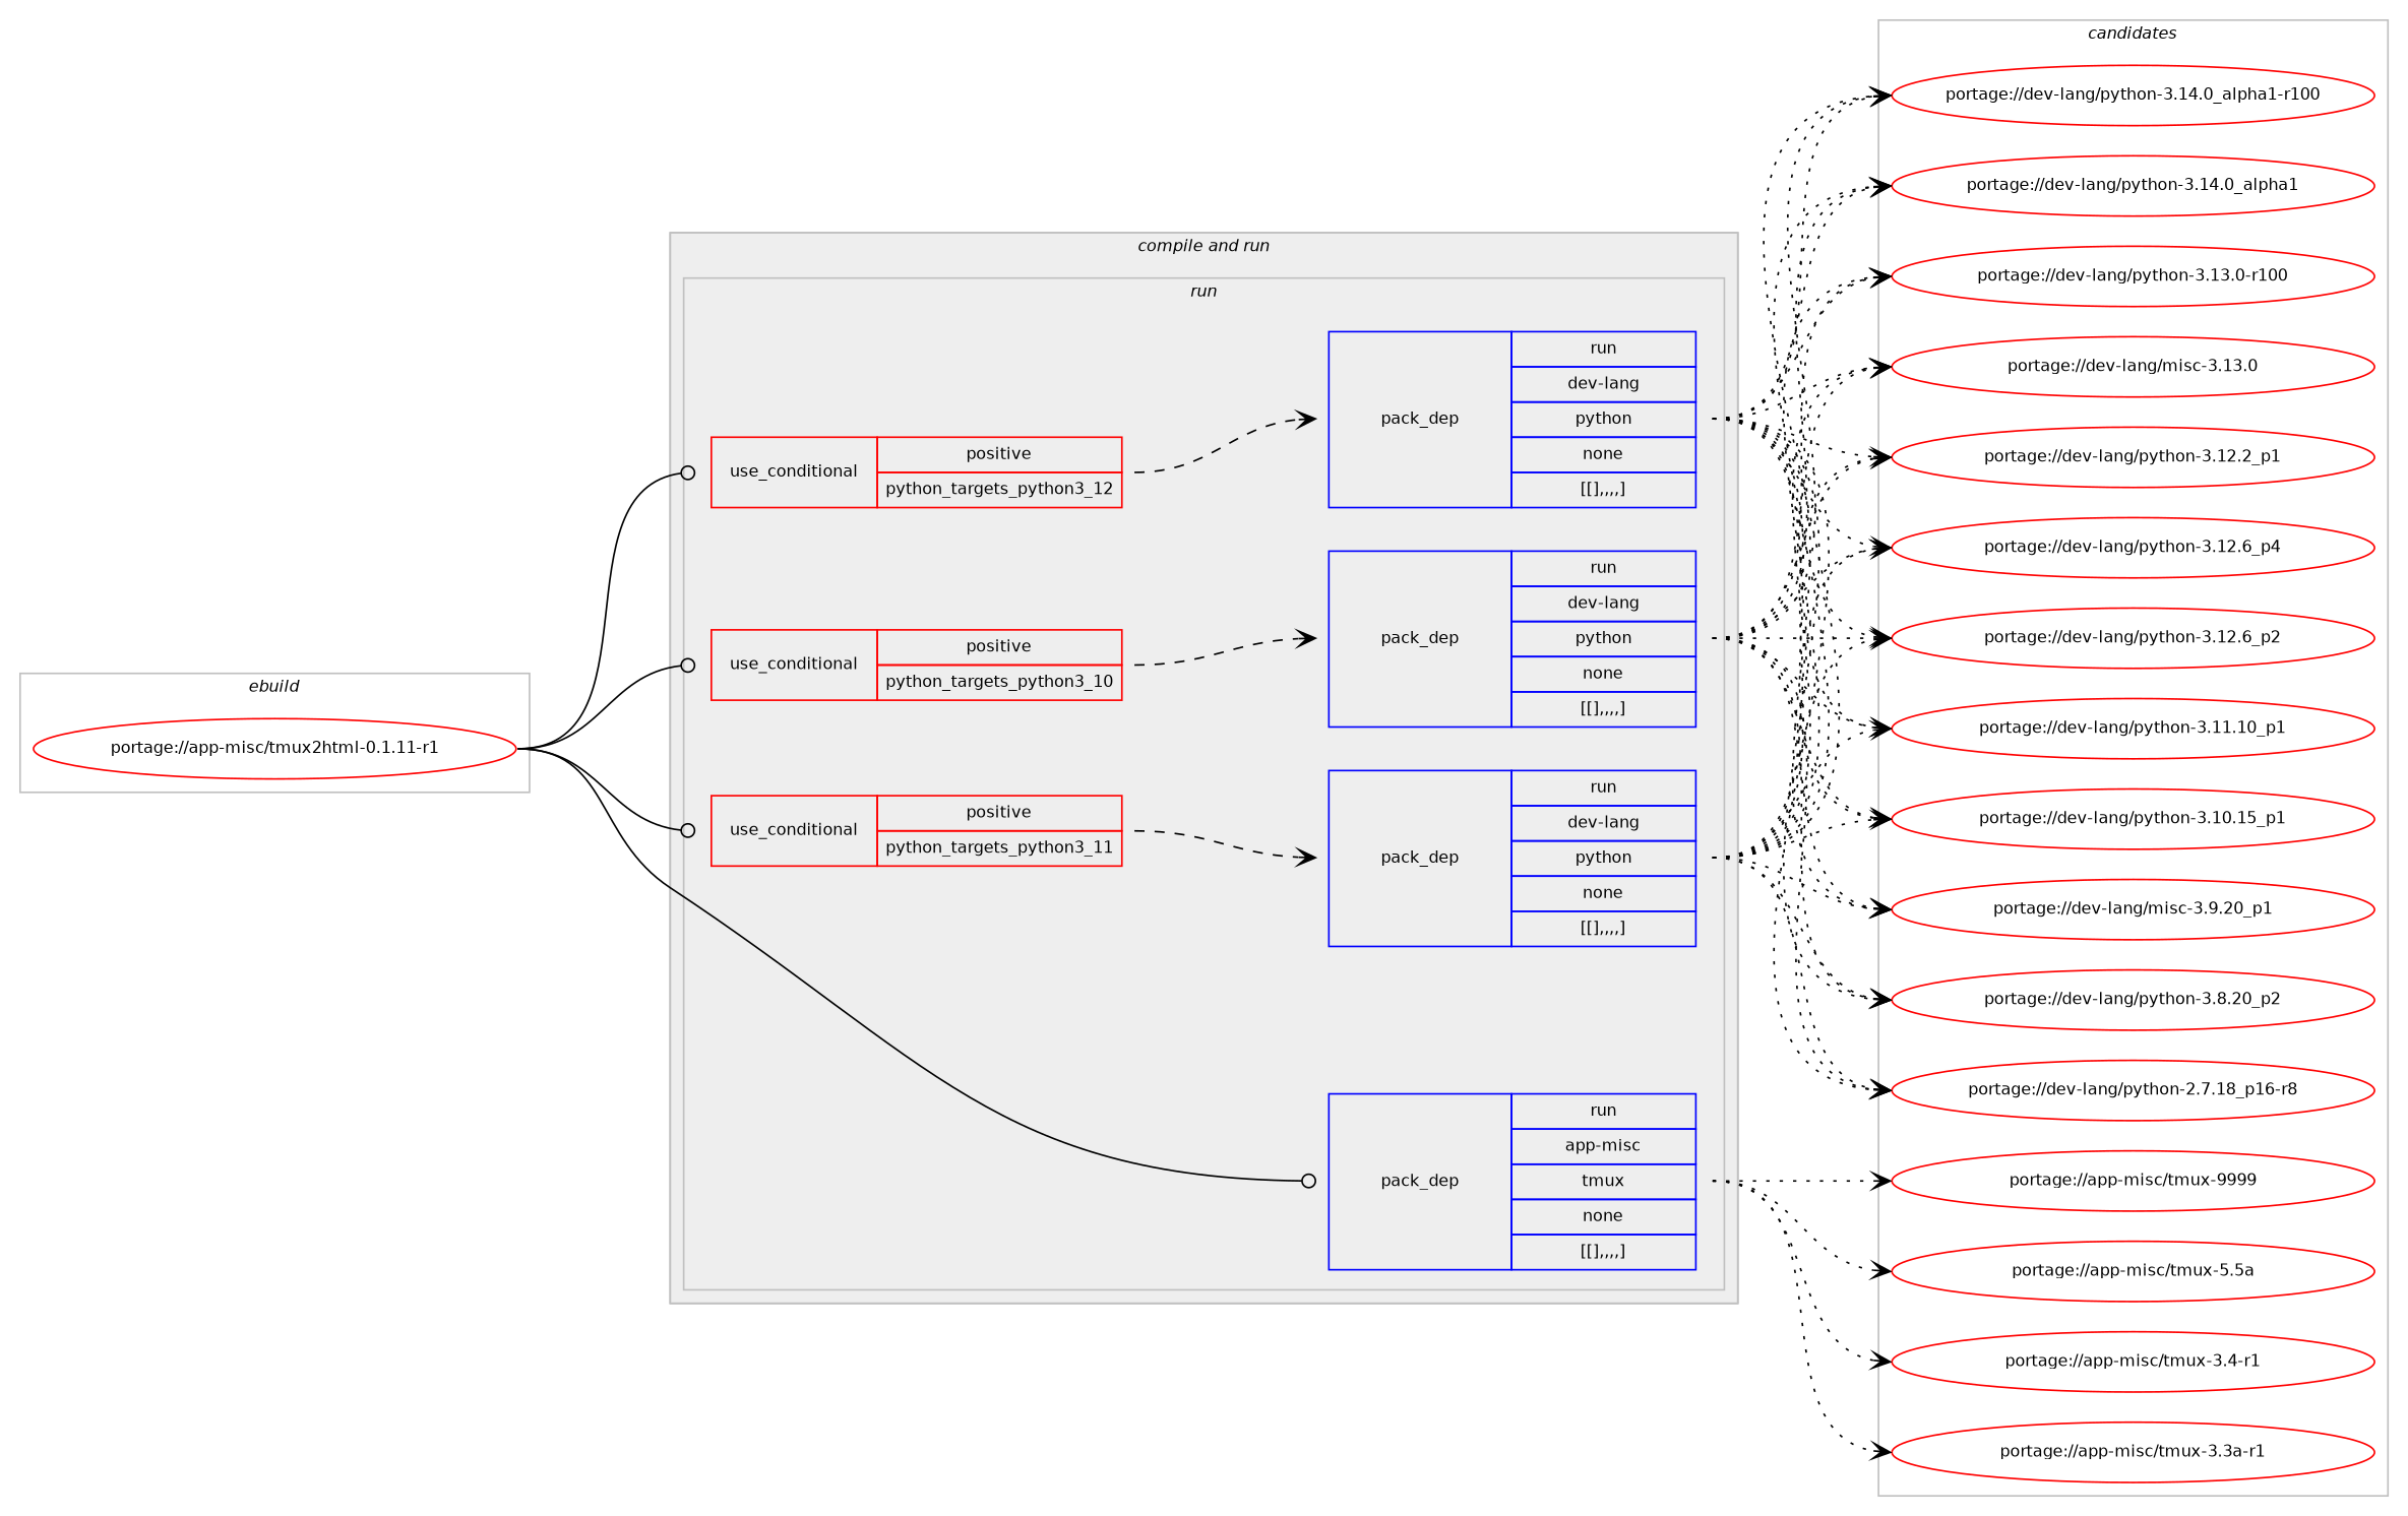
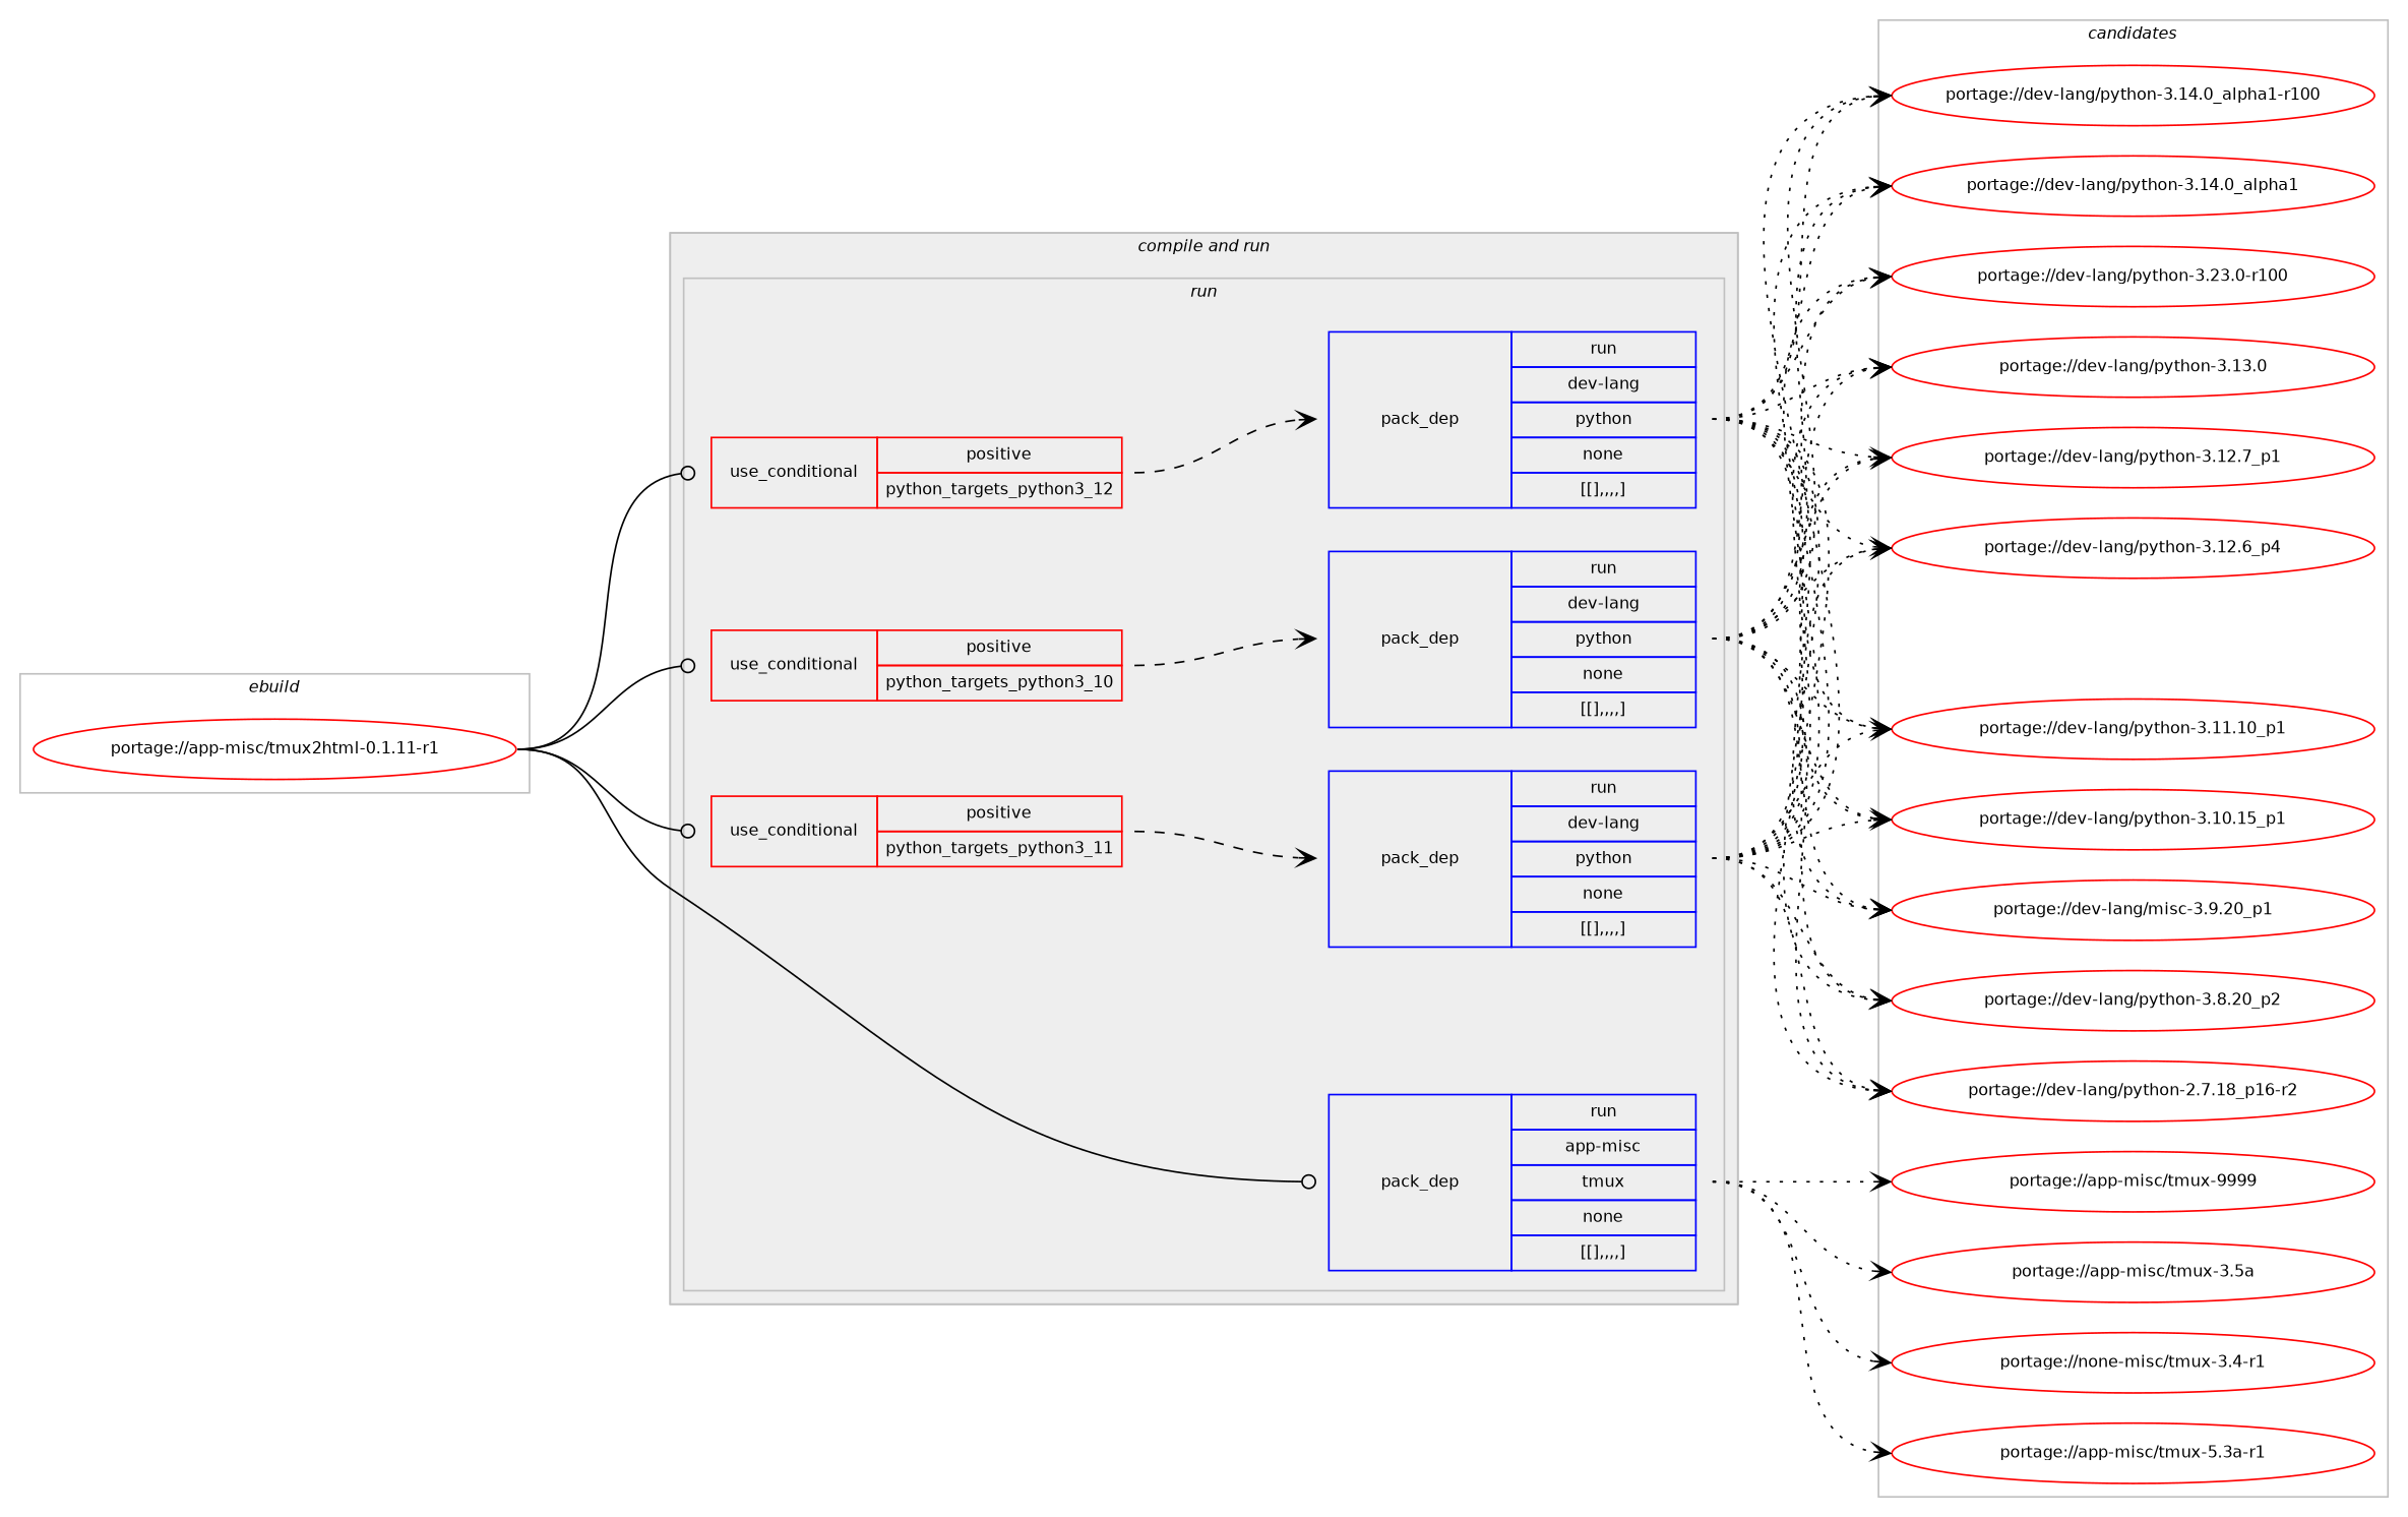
  digraph {
    compound=true
    concentrate=true
    fontname=Helvetica
    fontsize=10
    newrank=true
    rankdir=LR
    ranksep=1.5
    node [color=red fontname=Helvetica fontsize=10]
    edge [arrowhead=vee headport=w style=dotted tailport=e weight=100]
    n1 [label="portage://app-misc/tmux2html-0.1.11-r1" width=4]
    n2 [color=blue label=<<TABLE BORDER="0" CELLBORDER="1" CELLSPACING="0" CELLPADDING="4" WIDTH="220"><TR><TD ROWSPAN="6" CELLPADDING="30">pack_dep</TD></TR><TR><TD WIDTH="110">run</TD></TR><TR><TD>dev-lang</TD></TR><TR><TD>python</TD></TR><TR><TD>none</TD></TR><TR><TD>[[],,,,]</TD></TR></TABLE>> shape=none]
    n3 [label=<<TABLE BORDER="0" CELLBORDER="1" CELLSPACING="0" CELLPADDING="4"><TR><TD ROWSPAN="3" CELLPADDING="10">use_conditional</TD></TR><TR><TD>positive</TD></TR><TR><TD>python_targets_python3_10</TD></TR></TABLE>> shape=none]
    n4 [color=blue label=<<TABLE BORDER="0" CELLBORDER="1" CELLSPACING="0" CELLPADDING="4" WIDTH="220"><TR><TD ROWSPAN="6" CELLPADDING="30">pack_dep</TD></TR><TR><TD WIDTH="110">run</TD></TR><TR><TD>dev-lang</TD></TR><TR><TD>python</TD></TR><TR><TD>none</TD></TR><TR><TD>[[],,,,]</TD></TR></TABLE>> shape=none]
    n5 [label=<<TABLE BORDER="0" CELLBORDER="1" CELLSPACING="0" CELLPADDING="4"><TR><TD ROWSPAN="3" CELLPADDING="10">use_conditional</TD></TR><TR><TD>positive</TD></TR><TR><TD>python_targets_python3_11</TD></TR></TABLE>> shape=none]
    n6 [color=blue label=<<TABLE BORDER="0" CELLBORDER="1" CELLSPACING="0" CELLPADDING="4" WIDTH="220"><TR><TD ROWSPAN="6" CELLPADDING="30">pack_dep</TD></TR><TR><TD WIDTH="110">run</TD></TR><TR><TD>dev-lang</TD></TR><TR><TD>python</TD></TR><TR><TD>none</TD></TR><TR><TD>[[],,,,]</TD></TR></TABLE>> shape=none]
    n7 [label=<<TABLE BORDER="0" CELLBORDER="1" CELLSPACING="0" CELLPADDING="4"><TR><TD ROWSPAN="3" CELLPADDING="10">use_conditional</TD></TR><TR><TD>positive</TD></TR><TR><TD>python_targets_python3_12</TD></TR></TABLE>> shape=none]
    n8 [color=blue label=<<TABLE BORDER="0" CELLBORDER="1" CELLSPACING="0" CELLPADDING="4" WIDTH="220"><TR><TD ROWSPAN="6" CELLPADDING="30">pack_dep</TD></TR><TR><TD WIDTH="110">run</TD></TR><TR><TD>app-misc</TD></TR><TR><TD>tmux</TD></TR><TR><TD>none</TD></TR><TR><TD>[[],,,,]</TD></TR></TABLE>> shape=none]
    n9 [label="portage://dev-lang/python-3.14.0_alpha1-r100" width=4]
    n10 [label="portage://dev-lang/python-3.14.0_alpha1" width=4]
-   n11 [label="portage://dev-lang/python-3.13.0-r100" width=4]
-   n12 [label="portage://dev-lang/misc-3.13.0" width=4]
-   n13 [label="portage://dev-lang/python-3.12.2_p1" width=4]
+   n11 [label="portage://dev-lang/python-3.23.0-r100" width=4]
+   n12 [label="portage://dev-lang/python-3.13.0" width=4]
+   n13 [label="portage://dev-lang/python-3.12.7_p1" width=4]
    n14 [label="portage://dev-lang/python-3.12.6_p4" width=4]
-   n15 [label="portage://dev-lang/python-3.12.6_p2" width=4]
    n16 [label="portage://dev-lang/python-3.11.10_p1" width=4]
    n17 [label="portage://dev-lang/python-3.10.15_p1" width=4]
    n18 [label="portage://dev-lang/misc-3.9.20_p1" width=4]
    n19 [label="portage://dev-lang/python-3.8.20_p2" width=4]
-   n20 [label="portage://dev-lang/python-2.7.18_p16-r8" width=4]
+   n20 [label="portage://dev-lang/python-2.7.18_p16-r2" width=4]
    n21 [label="portage://app-misc/tmux-9999" width=4]
-   n22 [label="portage://app-misc/tmux-5.5a" width=4]
-   n23 [label="portage://app-misc/tmux-3.4-r1" width=4]
-   n24 [label="portage://app-misc/tmux-3.3a-r1" width=4]
+   n22 [label="portage://app-misc/tmux-3.5a" width=4]
+   n23 [label="portage://none-misc/tmux-3.4-r1" width=4]
+   n24 [label="portage://app-misc/tmux-5.3a-r1" width=4]
    subgraph cluster_1 {
      color=gray
      label=<<i>ebuild</i>>
      n1
    }
    subgraph cluster_2 {
      color=gray
      label=<<i>dependencies</i>>
      subgraph cluster_3 {
        color=gray
        fillcolor="#eeeeee"
        label=<<i>compile</i>>
        style=filled
      }
      subgraph cluster_4 {
        color=gray
        fillcolor="#eeeeee"
        label=<<i>compile and run</i>>
        style=filled
      }
      subgraph cluster_5 {
        color=gray
        fillcolor="#eeeeee"
        label=<<i>run</i>>
        style=filled
        subgraph sub_6 {
          color=gray
          fillcolor="#eeeeee"
          label=<<i>run</i>>
          style=filled
          n3
          subgraph sub_7 {
            color=gray
            fillcolor="#eeeeee"
            label=<<i>run</i>>
            style=filled
            n2
          }
        }
        subgraph sub_8 {
          color=gray
          fillcolor="#eeeeee"
          label=<<i>run</i>>
          style=filled
          n5
          subgraph sub_9 {
            color=gray
            fillcolor="#eeeeee"
            label=<<i>run</i>>
            style=filled
            n4
          }
        }
        subgraph sub_10 {
          color=gray
          fillcolor="#eeeeee"
          label=<<i>run</i>>
          style=filled
          n7
          subgraph sub_11 {
            color=gray
            fillcolor="#eeeeee"
            label=<<i>run</i>>
            style=filled
            n6
          }
        }
        subgraph sub_12 {
          color=gray
          fillcolor="#eeeeee"
          label=<<i>run</i>>
          style=filled
          n8
        }
      }
    }
    subgraph cluster_13 {
      color=gray
      label=<<i>candidates</i>>
      rank=same
      subgraph sub_14 {
        color=black
        label=<<i>candidates</i>>
        nodesep=1
        rank=same
        n9
        n10
        n11
        n12
        n13
        n14
-       n15
        n16
        n17
        n18
        n19
        n20
      }
      subgraph sub_15 {
        color=black
        label=<<i>candidates</i>>
        nodesep=1
        rank=same
        n9
        n10
        n11
        n12
        n13
        n14
-       n15
        n16
        n17
        n18
        n19
        n20
      }
      subgraph sub_16 {
        color=black
        label=<<i>candidates</i>>
        nodesep=1
        rank=same
        n9
        n10
        n11
        n12
        n13
        n14
-       n15
        n16
        n17
        n18
        n19
        n20
      }
      subgraph sub_17 {
        color=black
        label=<<i>candidates</i>>
        nodesep=1
        rank=same
        n21
        n22
        n23
        n24
      }
    }
    n1 -> n3 [arrowhead=odot style=solid weight=20]
    n1 -> n5 [arrowhead=odot style=solid weight=20]
    n1 -> n7 [arrowhead=odot style=solid weight=20]
    n1 -> n8 [arrowhead=odot style=solid weight=20]
    n2 -> n9
    n2 -> n10
    n2 -> n11
    n2 -> n12
    n2 -> n13
    n2 -> n14
-   n2 -> n15
    n2 -> n16
    n2 -> n17
    n2 -> n18
    n2 -> n19
    n2 -> n20
    n3 -> n2 [style=dashed weight=20]
    n4 -> n9
    n4 -> n10
    n4 -> n11
    n4 -> n12
    n4 -> n13
    n4 -> n14
-   n4 -> n15
    n4 -> n16
    n4 -> n17
    n4 -> n18
    n4 -> n19
    n4 -> n20
    n5 -> n4 [style=dashed weight=20]
    n6 -> n9
    n6 -> n10
    n6 -> n11
    n6 -> n12
    n6 -> n13
    n6 -> n14
-   n6 -> n15
    n6 -> n16
    n6 -> n17
    n6 -> n18
    n6 -> n19
    n6 -> n20
    n7 -> n6 [style=dashed weight=20]
    n8 -> n21
    n8 -> n22
    n8 -> n23
    n8 -> n24
  }
